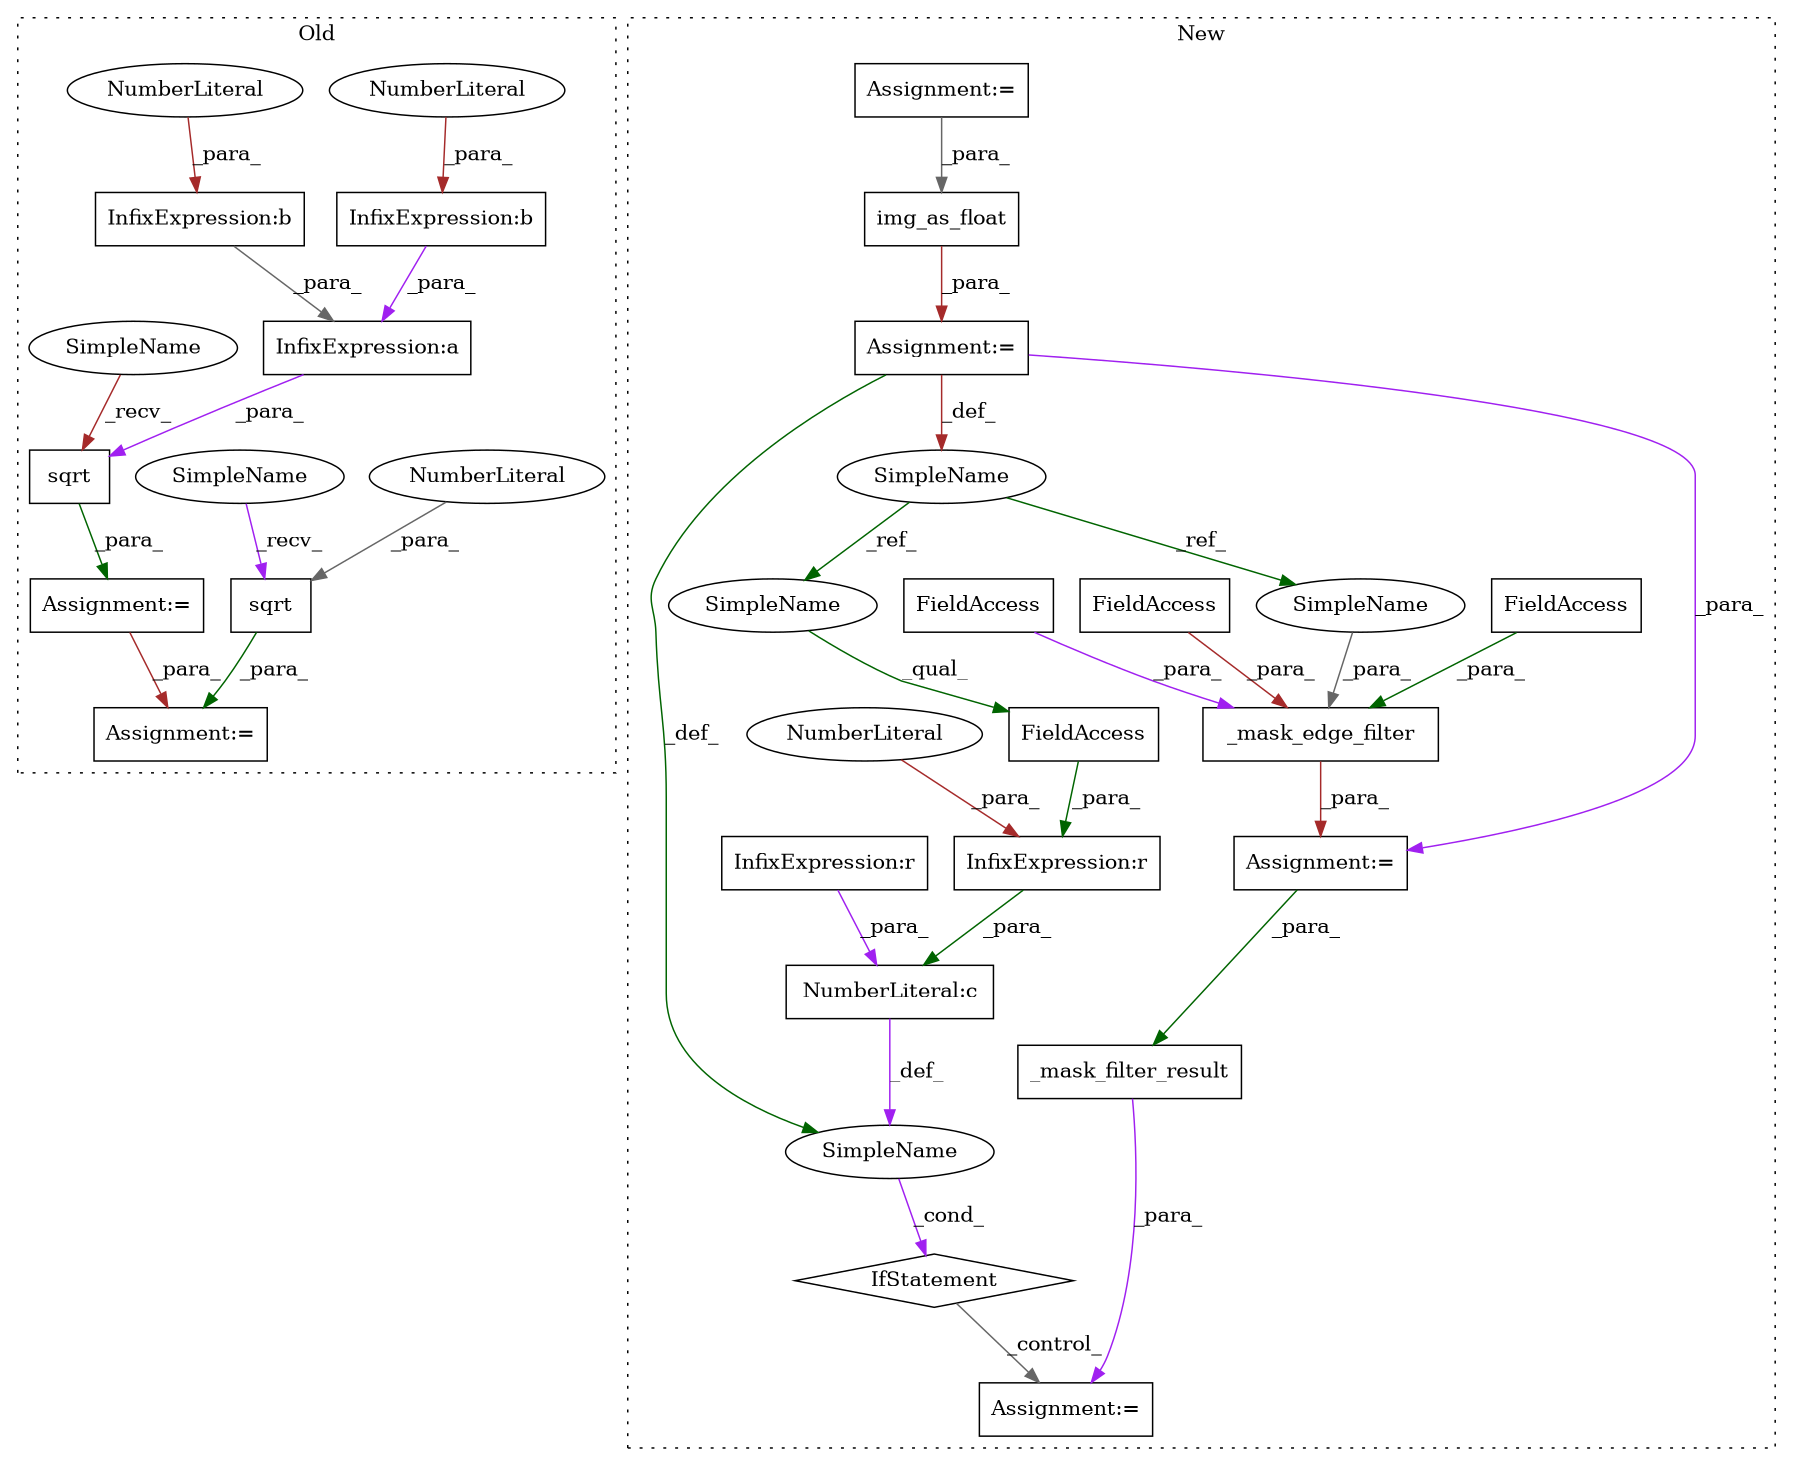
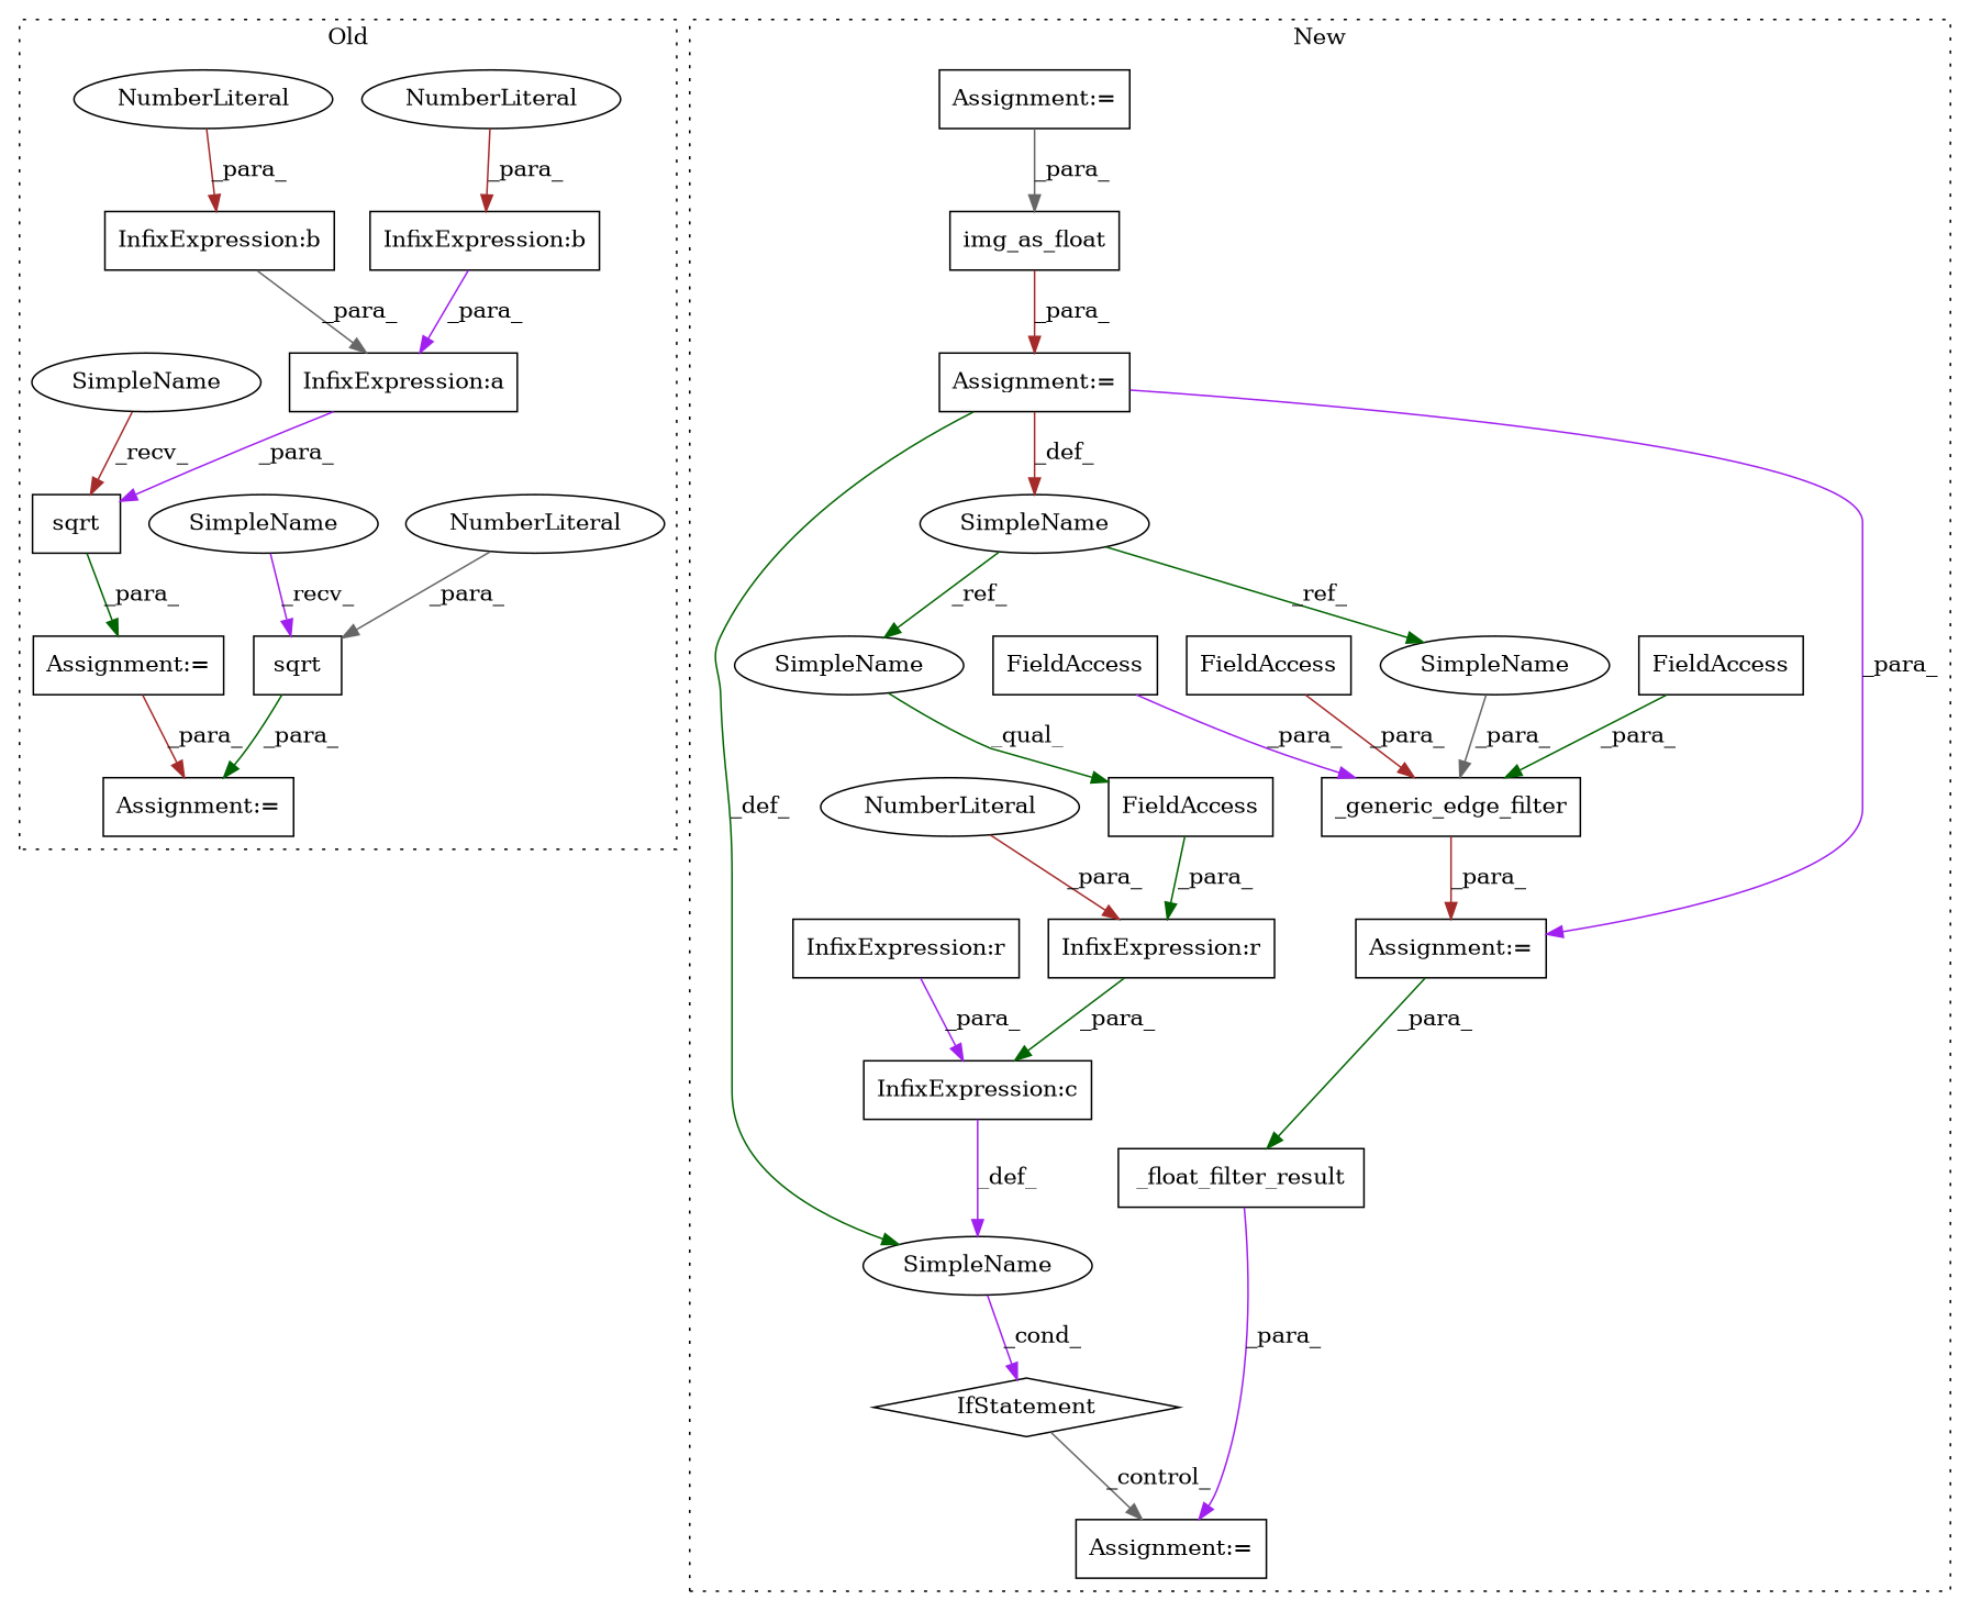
  digraph {
    node [a=27 l=1 s=4033 shape=box]
    edge [color=darkgreen]
    n1 [a=32 l="5,1" label=sqrt s="2345,2405"]
    n2 [l=3 label="InfixExpression:a" s=2376]
    n3 [l=3 label="InfixExpression:b" s=2400]
    n4 [a=34 label=NumberLiteral s=2403 shape=ellipse]
    n5 [l=3 label="InfixExpression:b" s=2371]
    n6 [a=34 label=NumberLiteral s=2374 shape=ellipse]
    n7 [a=32 l="5,1" label=sqrt s="2423,2429"]
    n8 [a=34 label=NumberLiteral s=2428 shape=ellipse]
    n9 [a=7 label="Assignment:=" s=2338]
    n10 [a=7 l=2 label="Assignment:=" s=2415]
    n11 [a=42 l=5 label=SimpleName s=2417 shape=ellipse]
    n12 [a=42 l=5 label=SimpleName s=2339 shape=ellipse]
-   n13 [a=32 l="20,1" label=_mask_filter_result s="4084,4115"]
-   n14 [l=4 label="NumberLiteral:c" s=4049]
-   n15 [a=32 l="21,1" label=_mask_edge_filter s="3966,4021"]
+   n13 [a=32 l="20,1" label=_float_filter_result s="4084,4115"]
+   n14 [l=4 label="InfixExpression:c" s=4049]
+   n15 [a=32 l="21,1" label=_generic_edge_filter s="3966,4021"]
    n16 [a=32 l="13,1" label=img_as_float s="3934,3952"]
    n17 [l=4 label="InfixExpression:r" s=4043]
    n18 [a=34 label=NumberLiteral s=4047 shape=ellipse]
    n19 [l=4 label="InfixExpression:r" s=4058]
    n20 [a=42 l=5 label=SimpleName s=3928 shape=ellipse]
    n21 [a=22 l=10 label=FieldAccess]
    n22 [a=42 label=SimpleName shape=ellipse l="" s=""]
    n23 [a=25 l="4,2" label=IfStatement s="4028,4067" shape=diamond]
    n24 [a=22 l=4 label=FieldAccess s=4017]
    n25 [a=22 l=4 label=FieldAccess s=4012]
    n26 [a=22 l=4 label=FieldAccess s=4007]
    n27 [a=7 label="Assignment:=" s=4083]
    n28 [a=7 label="Assignment:=" s=3965]
    n29 [a=7 l=5 label="Assignment:=" s=3917]
    n30 [a=7 label="Assignment:=" s=3933]
    n31 [a=42 l=5 label=SimpleName shape=ellipse]
    n32 [a=42 l=5 label=SimpleName s=3987 shape=ellipse]
    subgraph cluster_1 {
      label=Old
      style=dotted
      n1
      n2
      n3
      n4
      n5
      n6
      n7
      n8
      n9
      n10
      n11
      n12
    }
    subgraph cluster_2 {
      label=New
      style=dotted
      n13
      n14
      n15
      n16
      n17
      n18
      n19
      n20
      n21
      n22
      n23
      n24
      n25
      n26
      n27
      n28
      n29
      n30
      n31
      n32
    }
    n1 -> n9 [label=_para_]
    n2 -> n1 [color=purple label=_para_]
    n3 -> n2 [color=purple label=_para_]
    n4 -> n3 [color=brown label=_para_]
    n5 -> n2 [color=gray40 label=_para_]
    n6 -> n5 [color=brown label=_para_]
    n7 -> n10 [label=_para_]
    n8 -> n7 [color=gray40 label=_para_]
    n9 -> n10 [color=brown label=_para_]
    n11 -> n7 [color=purple label=_recv_]
    n12 -> n1 [color=brown label=_recv_]
    n13 -> n27 [color=purple label=_para_]
    n14 -> n22 [color=purple label=_def_]
    n15 -> n28 [color=brown label=_para_]
    n16 -> n30 [color=brown label=_para_]
    n17 -> n14 [label=_para_]
    n18 -> n17 [color=brown label=_para_]
    n19 -> n14 [color=purple label=_para_]
    n20 -> n31 [label=_ref_]
    n20 -> n32 [label=_ref_]
    n21 -> n17 [label=_para_]
    n22 -> n23 [color=purple label=_cond_]
    n23 -> n27 [color=gray40 label=_control_]
    n24 -> n15 [color=brown label=_para_]
    n25 -> n15 [color=purple label=_para_]
    n26 -> n15 [label=_para_]
    n28 -> n13 [label=_para_]
    n29 -> n16 [color=gray40 label=_para_]
    n30 -> n20 [color=brown label=_def_]
    n30 -> n22 [label=_def_]
    n30 -> n28 [color=purple label=_para_]
    n31 -> n21 [label=_qual_]
    n32 -> n15 [color=gray40 label=_para_]
  }
